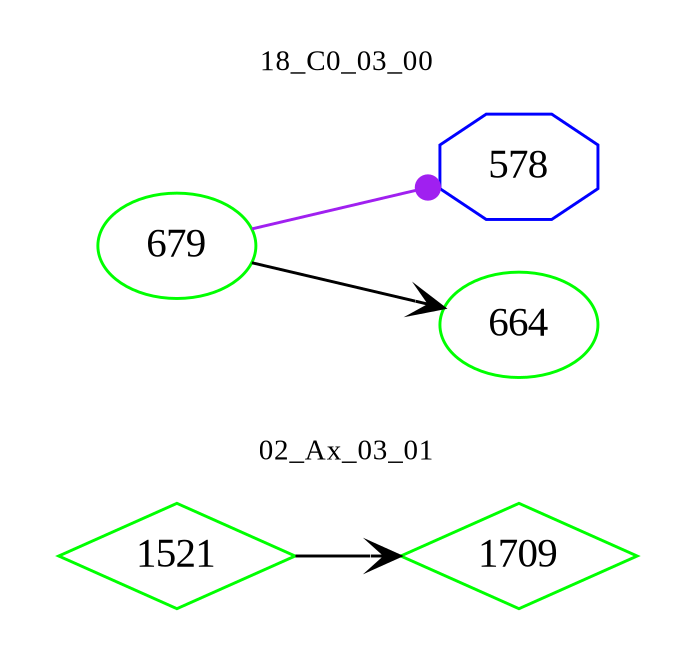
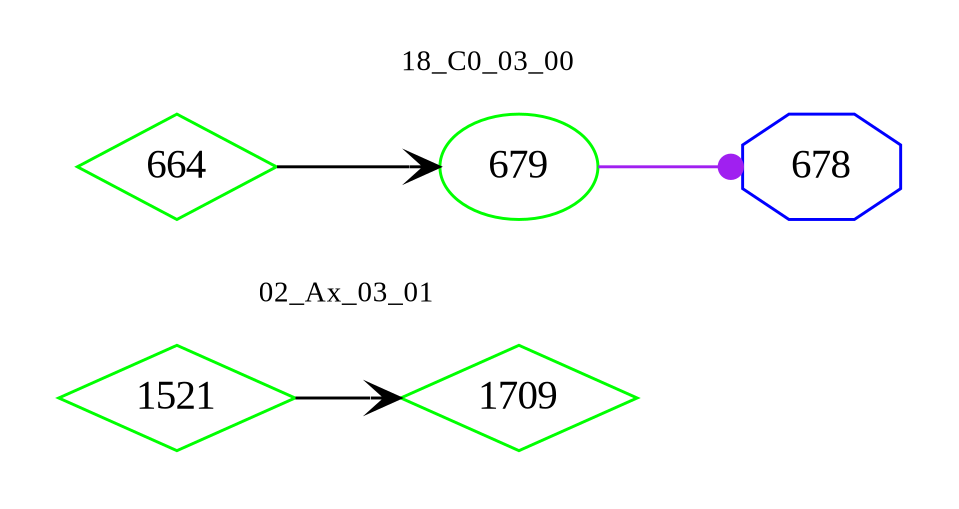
  digraph {
    fontname="Liberation Serif"
    rankdir=LR
    node [color=green fontname="Liberation Serif" shape=diamond]
    edge [arrowhead=vee color=black fontname="Liberation Serif"]
    n1 [label=1521]
    n2 [label=1709]
    n3 [label=679 shape=ellipse]
-   n4 [label=664 shape=ellipse]
-   n5 [color=blue label=578 shape=octagon]
+   n4 [label=664]
+   n5 [color=blue label=678 shape=octagon]
    subgraph cluster_1 {
      color=white
      fontsize=10
      label="02_Ax_03_01"
      n1
      n2
    }
    subgraph cluster_2 {
      color=white
      fontsize=10
      label="18_C0_03_00"
      n3
      n4
      n5
    }
    n1 -> n2
-   n3 -> n4
+   n4 -> n3
    n3 -> n5 [arrowhead=dot color=purple]
  }
